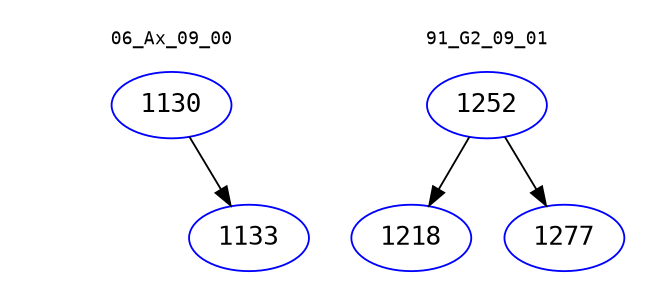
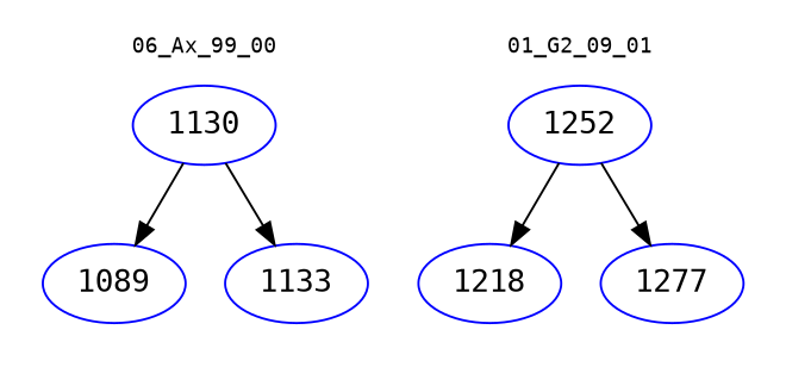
  digraph {
    fontname="DejaVu Sans Mono"
    node [color=blue fontname="DejaVu Sans Mono"]
    edge [color=black fontname="DejaVu Sans Mono"]
    n1 [label=1130]
+   n2 [label=1089]
    n3 [label=1133]
    n4 [label=1252]
    n5 [label=1218]
    n6 [label=1277]
    subgraph cluster_1 {
      color=white
      fontsize=10
-     label="06_Ax_09_00"
+     label="06_Ax_99_00"
      n1
+     n2
      n3
    }
    subgraph cluster_2 {
      color=white
      fontsize=10
-     label="91_G2_09_01"
+     label="01_G2_09_01"
      n4
      n5
      n6
    }
+   n1 -> n2
    n1 -> n3
    n4 -> n5
    n4 -> n6
  }
